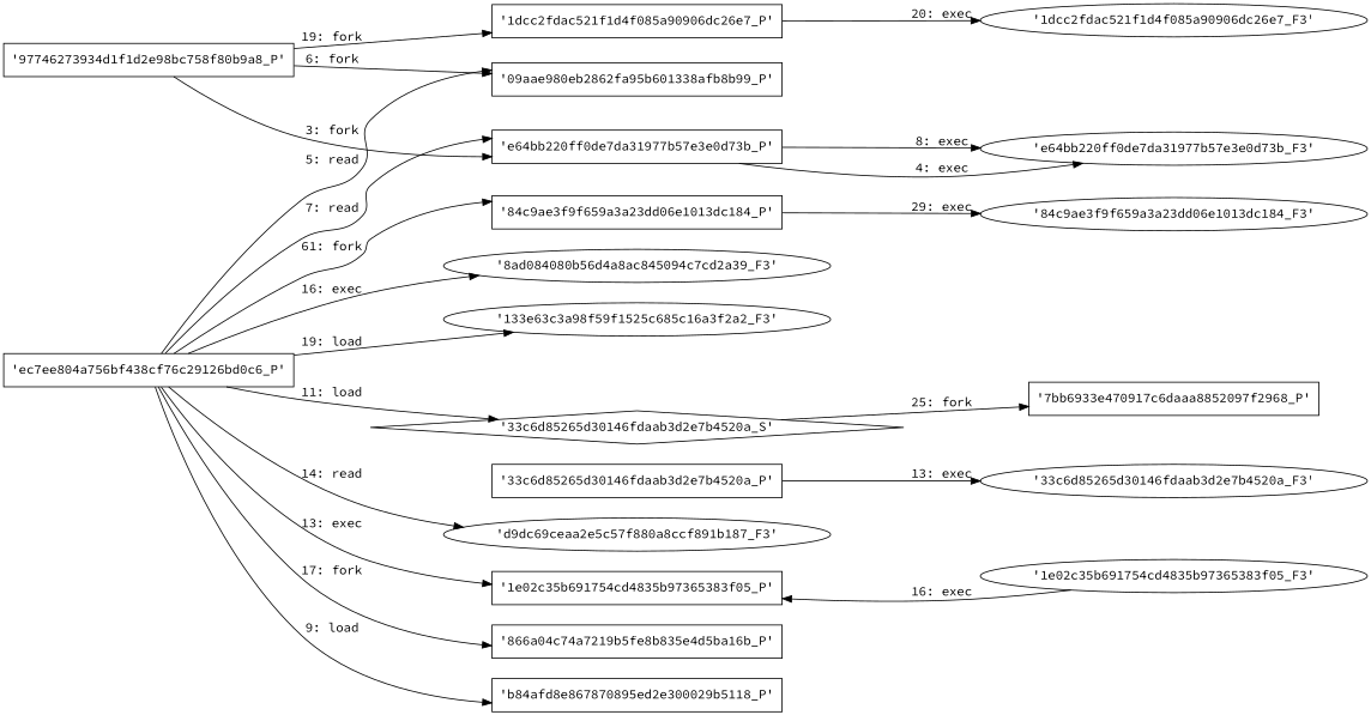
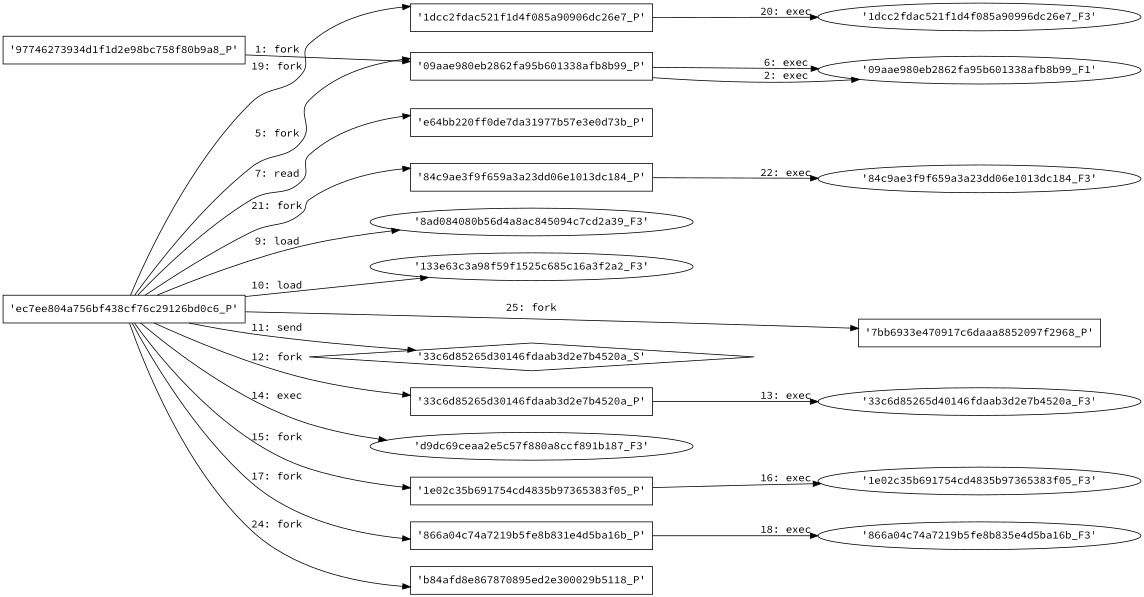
  digraph {
    engine=neato
    fixedsize=false
    fontname="Source Code Pro"
    fontsize=10
    nodesep=0.3
    rankdir=LR
    ranksep=0
    splines=true
    node [fontname="Source Code Pro" node_type=Process shape=box]
    edge [fontname="Source Code Pro"]
    "'97746273934d1f1d2e98bc758f80b9a8_P'"
    "'09aae980eb2862fa95b601338afb8b99_P'"
    "'e64bb220ff0de7da31977b57e3e0d73b_P'"
-   "'e64bb220ff0de7da31977b57e3e0d73b_F3'" [node_type=File shape=ellipse]
+   "'09aae980eb2862fa95b601338afb8b99_F1'" [node_type=File shape=ellipse]
    "'ec7ee804a756bf438cf76c29126bd0c6_P'"
    "'8ad084080b56d4a8ac845094c7cd2a39_F3'" [node_type=file shape=ellipse]
    "'133e63c3a98f59f1525c685c16a3f2a2_F3'" [node_type=file shape=ellipse]
    "'33c6d85265d30146fdaab3d2e7b4520a_S'" [node_type=Socket shape=diamond]
    "'33c6d85265d30146fdaab3d2e7b4520a_P'"
    "'d9dc69ceaa2e5c57f880a8ccf891b187_F3'" [node_type=file shape=ellipse]
    "'1e02c35b691754cd4835b97365383f05_P'"
-   "'866a04c74a7219b5fe8b835e4d5ba16b_P'"
+   "'866a04c74a7219b5fe8b835e4d5ba16b_P'" [label="'866a04c74a7219b5fe8b831e4d5ba16b_P'"]
    "'1dcc2fdac521f1d4f085a90906dc26e7_P'"
    "'84c9ae3f9f659a3a23dd06e1013dc184_P'"
    "'b84afd8e867870895ed2e300029b5118_P'"
    "'7bb6933e470917c6daaa8852097f2968_P'"
-   "'33c6d85265d30146fdaab3d2e7b4520a_F3'" [node_type=File shape=ellipse]
+   "'33c6d85265d30146fdaab3d2e7b4520a_F3'" [node_type=File shape=ellipse label="'33c6d85265d40146fdaab3d2e7b4520a_F3'"]
    "'1e02c35b691754cd4835b97365383f05_F3'" [node_type=File shape=ellipse]
-   "'1dcc2fdac521f1d4f085a90906dc26e7_F3'" [node_type=File shape=ellipse]
+   "'866a04c74a7219b5fe8b835e4d5ba16b_F3'" [node_type=File shape=ellipse]
+   "'1dcc2fdac521f1d4f085a90906dc26e7_F3'" [node_type=File shape=ellipse label="'1dcc2fdac521f1d4f085a90996dc26e7_F3'"]
    "'84c9ae3f9f659a3a23dd06e1013dc184_F3'" [node_type=File shape=ellipse]
-   "'97746273934d1f1d2e98bc758f80b9a8_P'" -> "'09aae980eb2862fa95b601338afb8b99_P'" [label="6: fork"]
-   "'97746273934d1f1d2e98bc758f80b9a8_P'" -> "'e64bb220ff0de7da31977b57e3e0d73b_P'" [label="3: fork"]
-   "'e64bb220ff0de7da31977b57e3e0d73b_P'" -> "'e64bb220ff0de7da31977b57e3e0d73b_F3'" [label="4: exec"]
-   "'e64bb220ff0de7da31977b57e3e0d73b_P'" -> "'e64bb220ff0de7da31977b57e3e0d73b_F3'" [label="8: exec"]
-   "'ec7ee804a756bf438cf76c29126bd0c6_P'" -> "'09aae980eb2862fa95b601338afb8b99_P'" [label="5: read"]
+   "'97746273934d1f1d2e98bc758f80b9a8_P'" -> "'09aae980eb2862fa95b601338afb8b99_P'" [label="1: fork"]
+   "'09aae980eb2862fa95b601338afb8b99_P'" -> "'09aae980eb2862fa95b601338afb8b99_F1'" [label="2: exec"]
+   "'09aae980eb2862fa95b601338afb8b99_P'" -> "'09aae980eb2862fa95b601338afb8b99_F1'" [label="6: exec"]
+   "'ec7ee804a756bf438cf76c29126bd0c6_P'" -> "'09aae980eb2862fa95b601338afb8b99_P'" [label="5: fork"]
    "'ec7ee804a756bf438cf76c29126bd0c6_P'" -> "'e64bb220ff0de7da31977b57e3e0d73b_P'" [label="7: read"]
-   "'ec7ee804a756bf438cf76c29126bd0c6_P'" -> "'8ad084080b56d4a8ac845094c7cd2a39_F3'" [label="16: exec"]
-   "'ec7ee804a756bf438cf76c29126bd0c6_P'" -> "'133e63c3a98f59f1525c685c16a3f2a2_F3'" [label="19: load"]
-   "'ec7ee804a756bf438cf76c29126bd0c6_P'" -> "'33c6d85265d30146fdaab3d2e7b4520a_S'" [label="11: load"]
-   "'ec7ee804a756bf438cf76c29126bd0c6_P'" -> "'d9dc69ceaa2e5c57f880a8ccf891b187_F3'" [label="14: read"]
-   "'ec7ee804a756bf438cf76c29126bd0c6_P'" -> "'1e02c35b691754cd4835b97365383f05_P'" [label="13: exec"]
+   "'ec7ee804a756bf438cf76c29126bd0c6_P'" -> "'8ad084080b56d4a8ac845094c7cd2a39_F3'" [label="9: load"]
+   "'ec7ee804a756bf438cf76c29126bd0c6_P'" -> "'133e63c3a98f59f1525c685c16a3f2a2_F3'" [label="10: load"]
+   "'ec7ee804a756bf438cf76c29126bd0c6_P'" -> "'33c6d85265d30146fdaab3d2e7b4520a_S'" [label="11: send"]
+   "'ec7ee804a756bf438cf76c29126bd0c6_P'" -> "'33c6d85265d30146fdaab3d2e7b4520a_P'" [label="12: fork"]
+   "'ec7ee804a756bf438cf76c29126bd0c6_P'" -> "'d9dc69ceaa2e5c57f880a8ccf891b187_F3'" [label="14: exec"]
+   "'ec7ee804a756bf438cf76c29126bd0c6_P'" -> "'1e02c35b691754cd4835b97365383f05_P'" [label="15: fork"]
    "'ec7ee804a756bf438cf76c29126bd0c6_P'" -> "'866a04c74a7219b5fe8b835e4d5ba16b_P'" [label="17: fork"]
-   "'97746273934d1f1d2e98bc758f80b9a8_P'" -> "'1dcc2fdac521f1d4f085a90906dc26e7_P'" [label="19: fork"]
-   "'ec7ee804a756bf438cf76c29126bd0c6_P'" -> "'84c9ae3f9f659a3a23dd06e1013dc184_P'" [label="61: fork"]
-   "'ec7ee804a756bf438cf76c29126bd0c6_P'" -> "'b84afd8e867870895ed2e300029b5118_P'" [label="9: load"]
-   "'33c6d85265d30146fdaab3d2e7b4520a_S'" -> "'7bb6933e470917c6daaa8852097f2968_P'" [label="25: fork"]
+   "'ec7ee804a756bf438cf76c29126bd0c6_P'" -> "'1dcc2fdac521f1d4f085a90906dc26e7_P'" [label="19: fork"]
+   "'ec7ee804a756bf438cf76c29126bd0c6_P'" -> "'84c9ae3f9f659a3a23dd06e1013dc184_P'" [label="21: fork"]
+   "'ec7ee804a756bf438cf76c29126bd0c6_P'" -> "'b84afd8e867870895ed2e300029b5118_P'" [label="24: fork"]
+   "'ec7ee804a756bf438cf76c29126bd0c6_P'" -> "'7bb6933e470917c6daaa8852097f2968_P'" [label="25: fork"]
    "'33c6d85265d30146fdaab3d2e7b4520a_P'" -> "'33c6d85265d30146fdaab3d2e7b4520a_F3'" [label="13: exec"]
-   "'1e02c35b691754cd4835b97365383f05_F3'" -> "'1e02c35b691754cd4835b97365383f05_P'" [label="16: exec"]
+   "'1e02c35b691754cd4835b97365383f05_P'" -> "'1e02c35b691754cd4835b97365383f05_F3'" [label="16: exec"]
+   "'866a04c74a7219b5fe8b835e4d5ba16b_P'" -> "'866a04c74a7219b5fe8b835e4d5ba16b_F3'" [label="18: exec"]
    "'1dcc2fdac521f1d4f085a90906dc26e7_P'" -> "'1dcc2fdac521f1d4f085a90906dc26e7_F3'" [label="20: exec"]
-   "'84c9ae3f9f659a3a23dd06e1013dc184_P'" -> "'84c9ae3f9f659a3a23dd06e1013dc184_F3'" [label="29: exec"]
+   "'84c9ae3f9f659a3a23dd06e1013dc184_P'" -> "'84c9ae3f9f659a3a23dd06e1013dc184_F3'" [label="22: exec"]
  }
